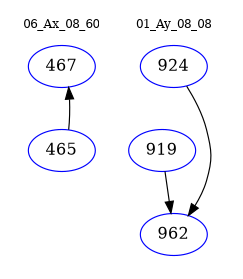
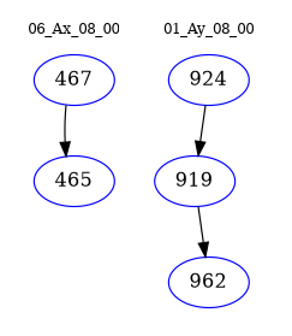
  digraph {
    node [color=blue]
    edge [color=black]
    n1 [label=467]
    n2 [label=465]
    n3 [label=924]
    n4 [label=919]
    n5 [label=962]
    subgraph cluster_1 {
      color=white
      fontsize=10
-     label="06_Ax_08_60"
+     label="06_Ax_08_00"
      n1
      n2
    }
    subgraph cluster_2 {
      color=white
      fontsize=10
-     label="01_Ay_08_08"
+     label="01_Ay_08_00"
      n3
      n4
      n5
    }
-   n2 -> n1
-   n3 -> n5
+   n1 -> n2
+   n3 -> n4
    n4 -> n5
  }
